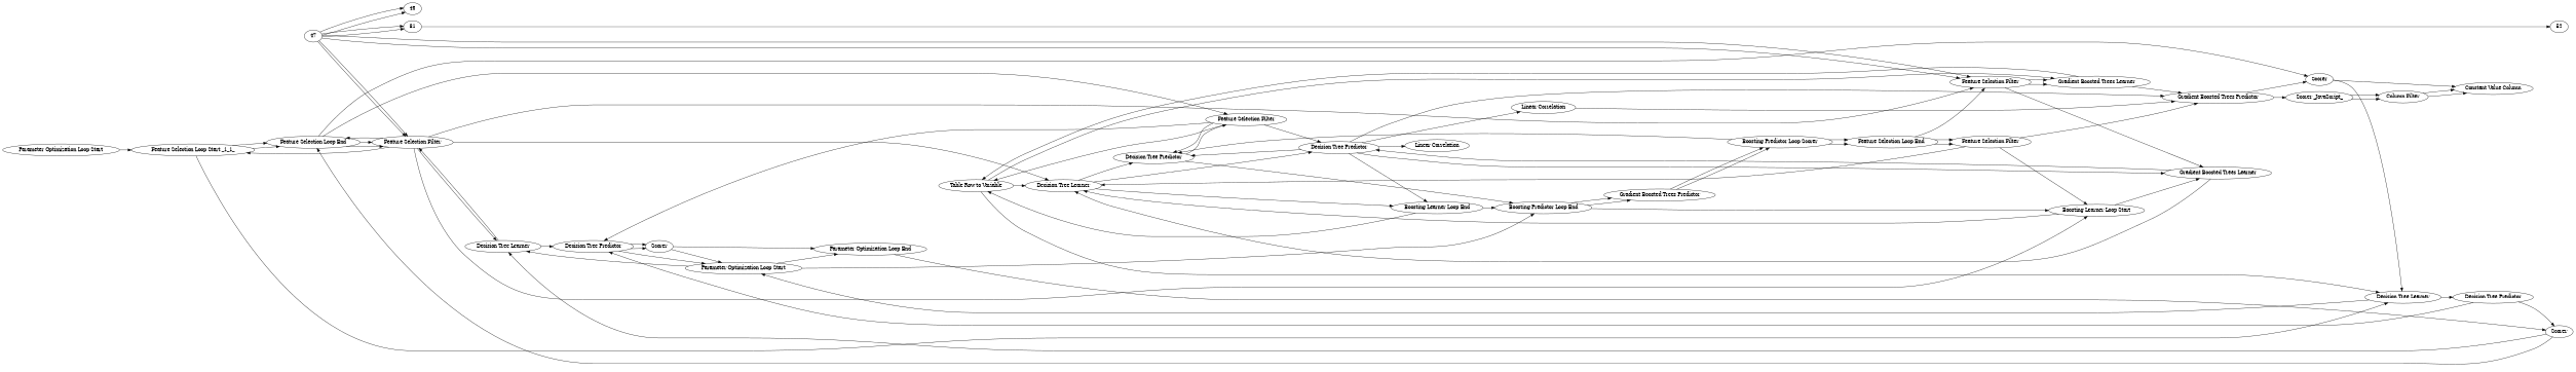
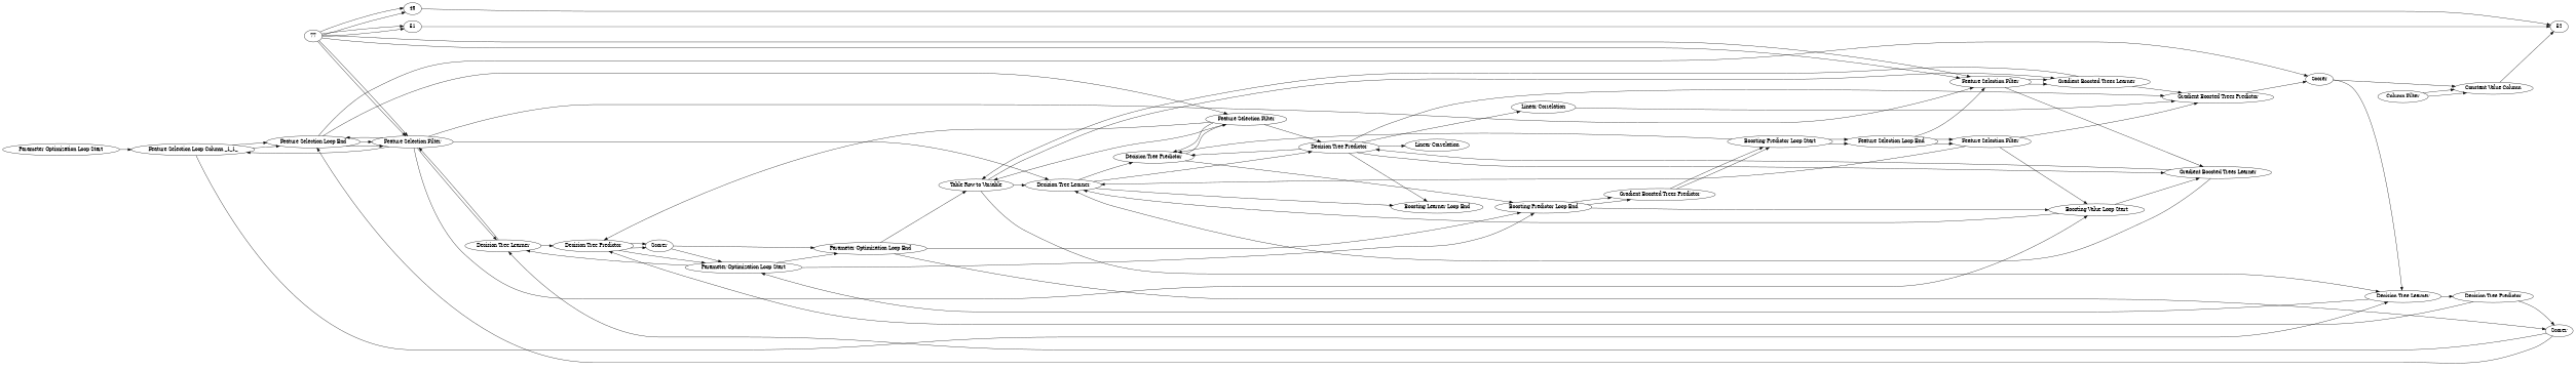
  digraph {
    rankdir=LR
-   n1 [label="Feature Selection Loop Start _1_1_"]
+   n1 [label="Feature Selection Loop Column _1_1_"]
    n2 [label="Feature Selection Loop End"]
    n3 [label="Decision Tree Learner"]
    n4 [label="Feature Selection Filter"]
    n5 [label=Scorer]
    n6 [label="Feature Selection Filter"]
    n7 [label="Parameter Optimization Loop Start"]
    n8 [label="Decision Tree Predictor"]
-   n9 [label="Boosting Learner Loop Start"]
+   n9 [label="Boosting Value Loop Start"]
    n10 [label="Decision Tree Learner"]
    n11 [label="Feature Selection Filter"]
    n12 [label="Decision Tree Learner"]
    n13 [label="Constant Value Column"]
    n14 [label="Decision Tree Predictor"]
    n15 [label="Decision Tree Predictor"]
    n16 [label="Table Row to Variable"]
    n17 [label="Decision Tree Predictor"]
    n18 [label="Gradient Boosted Trees Learner"]
    n19 [label="Boosting Learner Loop End"]
    n20 [label="Gradient Boosted Trees Learner"]
    52
    n22 [label="Boosting Predictor Loop End"]
    n23 [label="Parameter Optimization Loop End"]
    n24 [label=Scorer]
    n25 [label="Gradient Boosted Trees Predictor"]
-   n26 [label="Boosting Predictor Loop Scorer"]
-   n27 [label="Scorer _JavaScript_"]
+   n26 [label="Boosting Predictor Loop Start"]
    n28 [label="Column Filter"]
    n29 [label="Feature Selection Loop End"]
    n30 [label="Feature Selection Filter"]
    n31 [label="Gradient Boosted Trees Predictor"]
    n32 [label="Linear Correlation"]
    n33 [label="Linear Correlation"]
    n34 [label="Parameter Optimization Loop Start"]
    n35 [label=Scorer]
-   47
-   51 [label=81]
+   47 [label=77]
+   51
    49
    n1 -> n2
    n1 -> n2
    n1 -> n3
    n2 -> n4
    n2 -> n4
    n2 -> n5
    n2 -> n6
    n3 -> n7
    n3 -> n8
    n4 -> n1
    n4 -> n2
    n4 -> n9
    n4 -> n10
    n4 -> n11
    n4 -> n12
    n5 -> n3
    n5 -> n13
    n6 -> n14
    n6 -> n15
    n6 -> n16
    n6 -> n17
    n7 -> n12
    n7 -> n22
    n7 -> n23
    n8 -> n17
    n8 -> n24
    n9 -> n10
    n9 -> n18
    n10 -> n14
    n10 -> n15
    n10 -> n19
    n11 -> n18
    n11 -> n20
    n11 -> n20
    n12 -> n4
    n12 -> n17
+   n13 -> 52
    n14 -> n6
    n14 -> n22
    n15 -> n14
    n15 -> n18
    n15 -> n19
    n15 -> n31
    n15 -> n32
    n15 -> n33
    n16 -> n3
    n16 -> n10
    n16 -> n20
    n17 -> n7
    n17 -> n35
    n17 -> n35
    n18 -> n10
    n18 -> n15
-   n19 -> n22
+   n23 -> n22
    n20 -> n16
    n20 -> n31
    n22 -> n9
    n22 -> n25
    n22 -> n25
-   n19 -> n16
+   n23 -> n16
    n23 -> n24
    n24 -> n2
    n24 -> n12
    n25 -> n26
    n25 -> n26
    n26 -> n14
    n26 -> n29
    n26 -> n29
-   n27 -> n28
-   n27 -> n28
    n28 -> n13
    n28 -> n13
    n29 -> n11
    n29 -> n30
    n29 -> n30
    n30 -> n9
    n30 -> n10
    n30 -> n31
    n31 -> n5
-   n31 -> n27
    n32 -> n31
    n34 -> n1
    n35 -> n7
    n35 -> n23
    47 -> n4
    47 -> n4
    47 -> n11
    47 -> n11
    47 -> 51
    47 -> 51
    47 -> 49
    47 -> 49
    51 -> 52
+   49 -> 52
  }
